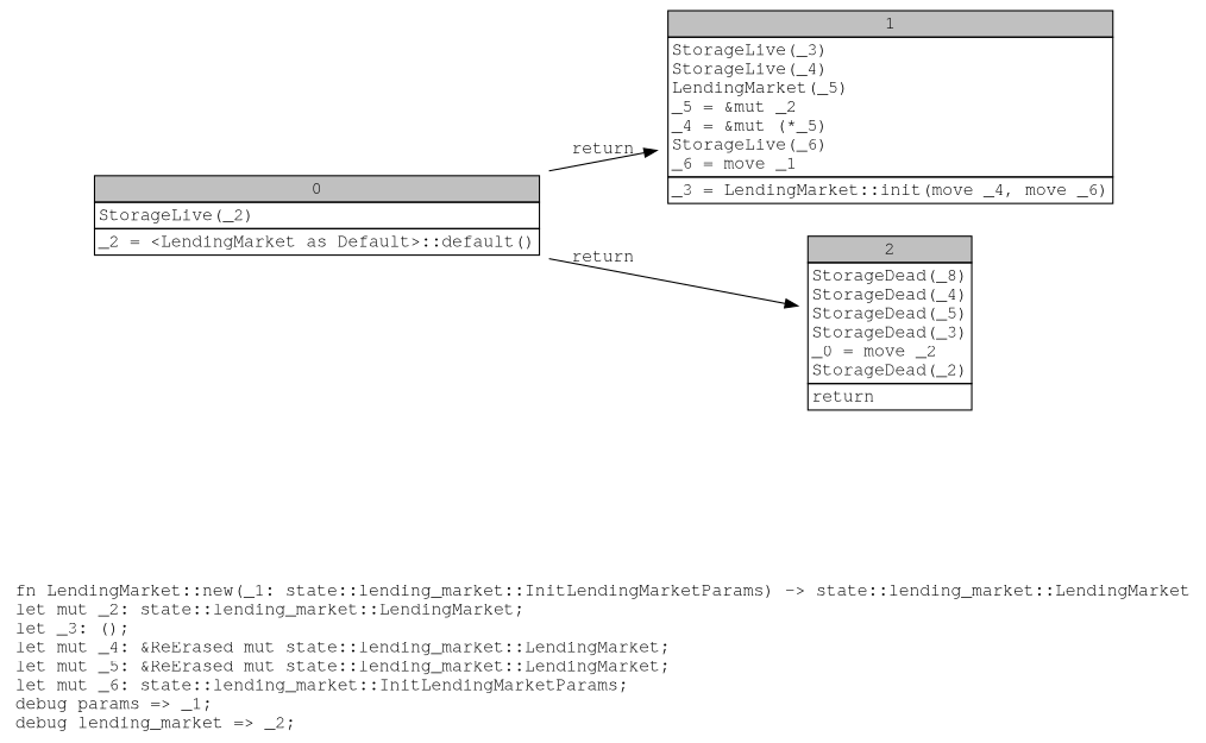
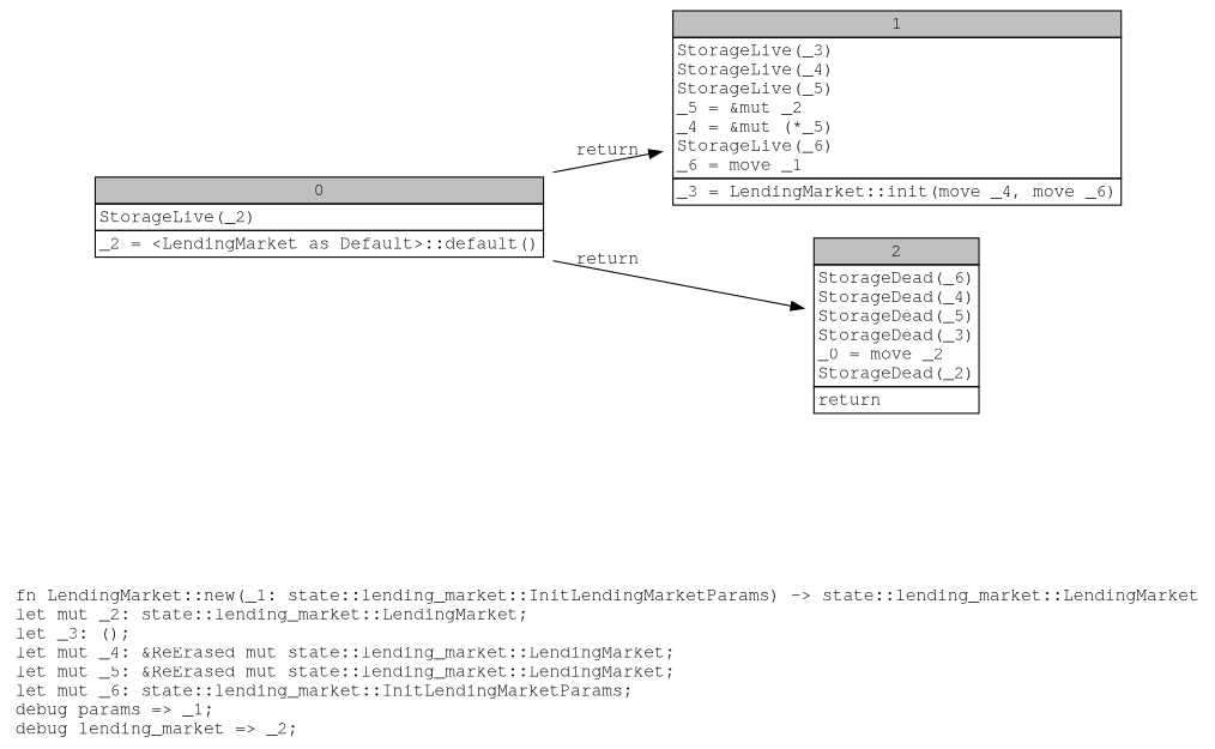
  digraph {
    fontname="Courier, monospace"
    label=<fn LendingMarket::new(_1: state::lending_market::InitLendingMarketParams) -&gt; state::lending_market::LendingMarket<br align="left"/>let mut _2: state::lending_market::LendingMarket;<br align="left"/>let _3: ();<br align="left"/>let mut _4: &amp;ReErased mut state::lending_market::LendingMarket;<br align="left"/>let mut _5: &amp;ReErased mut state::lending_market::LendingMarket;<br align="left"/>let mut _6: state::lending_market::InitLendingMarketParams;<br align="left"/>debug params =&gt; _1;<br align="left"/>debug lending_market =&gt; _2;<br align="left"/>>
    rankdir=LR
    node [fontname="Courier, monospace" shape=none]
    edge [fontname="Courier, monospace"]
    n1 [label=<<table border="0" cellborder="1" cellspacing="0"><tr><td bgcolor="gray" align="center" colspan="1">0</td></tr><tr><td align="left" balign="left">StorageLive(_2)<br/></td></tr><tr><td align="left">_2 = &lt;LendingMarket as Default&gt;::default()</td></tr></table>>]
-   n2 [label=<<table border="0" cellborder="1" cellspacing="0"><tr><td bgcolor="gray" align="center" colspan="1">1</td></tr><tr><td align="left" balign="left">StorageLive(_3)<br/>StorageLive(_4)<br/>LendingMarket(_5)<br/>_5 = &amp;mut _2<br/>_4 = &amp;mut (*_5)<br/>StorageLive(_6)<br/>_6 = move _1<br/></td></tr><tr><td align="left">_3 = LendingMarket::init(move _4, move _6)</td></tr></table>>]
-   n3 [label=<<table border="0" cellborder="1" cellspacing="0"><tr><td bgcolor="gray" align="center" colspan="1">2</td></tr><tr><td align="left" balign="left">StorageDead(_8)<br/>StorageDead(_4)<br/>StorageDead(_5)<br/>StorageDead(_3)<br/>_0 = move _2<br/>StorageDead(_2)<br/></td></tr><tr><td align="left">return</td></tr></table>>]
+   n2 [label=<<table border="0" cellborder="1" cellspacing="0"><tr><td bgcolor="gray" align="center" colspan="1">1</td></tr><tr><td align="left" balign="left">StorageLive(_3)<br/>StorageLive(_4)<br/>StorageLive(_5)<br/>_5 = &amp;mut _2<br/>_4 = &amp;mut (*_5)<br/>StorageLive(_6)<br/>_6 = move _1<br/></td></tr><tr><td align="left">_3 = LendingMarket::init(move _4, move _6)</td></tr></table>>]
+   n3 [label=<<table border="0" cellborder="1" cellspacing="0"><tr><td bgcolor="gray" align="center" colspan="1">2</td></tr><tr><td align="left" balign="left">StorageDead(_6)<br/>StorageDead(_4)<br/>StorageDead(_5)<br/>StorageDead(_3)<br/>_0 = move _2<br/>StorageDead(_2)<br/></td></tr><tr><td align="left">return</td></tr></table>>]
    n1 -> n2 [label=return]
    n1 -> n3 [label=return]
  }
